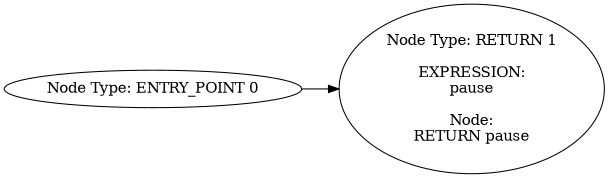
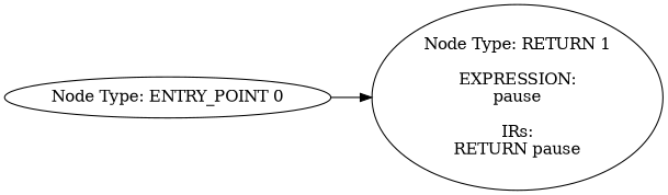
  digraph {
    rankdir=LR
    n1 [label="Node Type: ENTRY_POINT 0\n"]
-   n2 [label="Node Type: RETURN 1\n\nEXPRESSION:\npause\n\nNode:\nRETURN pause"]
+   n2 [label="Node Type: RETURN 1\n\nEXPRESSION:\npause\n\nIRs:\nRETURN pause"]
    n1 -> n2
  }
